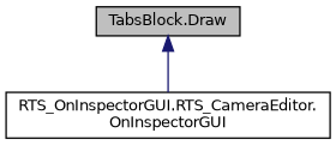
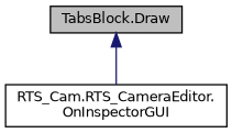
  digraph {
    rankdir=TB
    node [color=black fontname=Helvetica fontsize=10 shape=record style=filled]
    n1 [fillcolor=grey75 fontcolor=black height=0.2 label="TabsBlock.Draw" width=0.4]
-   n2 [fillcolor=white height=0.2 label="RTS_OnInspectorGUI.RTS_CameraEditor.\lOnInspectorGUI" width=0.4]
+   n2 [fillcolor=white height=0.2 label="RTS_Cam.RTS_CameraEditor.\lOnInspectorGUI" width=0.4]
    n1 -> n2 [color=midnightblue dir=back fontname=Helvetica fontsize=10 labelfontname=Helvetica labelfontsize=10 style=solid]
  }
